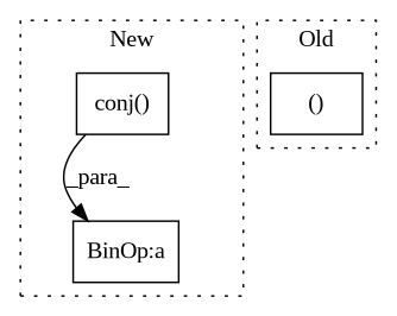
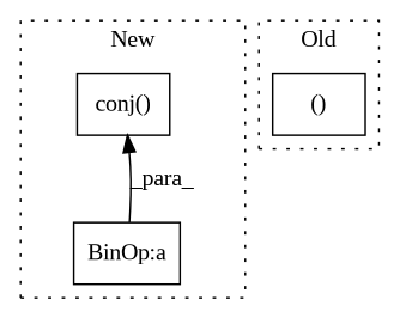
  digraph {
    fontname="Liberation Serif"
    node [shape=box fontname="Liberation Serif"]
    n1 [a=75 l=9 label="conj()" s=43800]
    n2 [a=82 l=33 label="BinOp:a" s=43782]
    n3 [a=54 l=3 label="()" s=43311]
    subgraph cluster_1 {
      label=New
      style=dotted
      n1
      n2
    }
    subgraph cluster_2 {
      label=Old
      style=dotted
      n3
    }
-   n1 -> n2 [label=_para_ fontname="Liberation Serif"]
+   n2 -> n1 [label=_para_ fontname="Liberation Serif"]
  }
